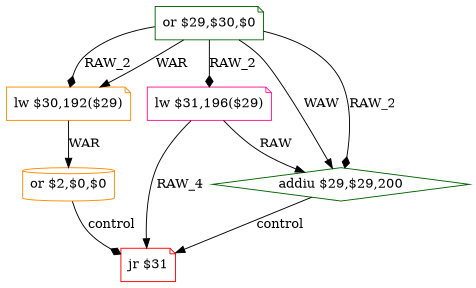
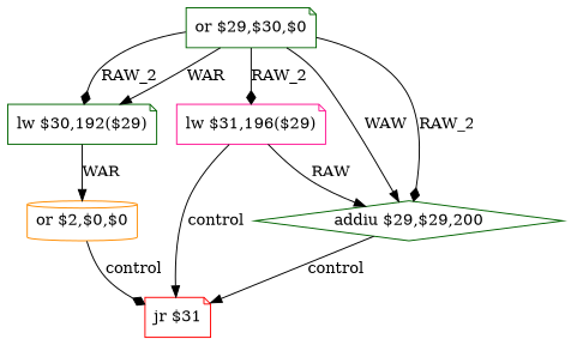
  digraph {
    node [color=darkorange shape=note]
    edge [arrowhead=normal]
    n1 [label="or $2,$0,$0" shape=cylinder]
    n2 [color=red label="jr $31"]
    n3 [color=darkgreen label="or $29,$30,$0"]
    n4 [color=deeppink label="lw $31,196($29)"]
-   n5 [label="lw $30,192($29)"]
+   n5 [color=darkgreen label="lw $30,192($29)"]
    n6 [color=darkgreen label="addiu $29,$29,200" shape=diamond]
    n1 -> n2 [arrowhead=diamond label=control]
    n3 -> n4 [arrowhead=diamond label=RAW_2]
    n3 -> n5 [arrowhead=diamond label=RAW_2]
    n3 -> n5 [label=WAR]
    n3 -> n6 [arrowhead=diamond label=RAW_2]
    n3 -> n6 [label=WAW]
-   n4 -> n2 [label=RAW_4]
+   n4 -> n2 [label=control]
    n4 -> n6 [label=RAW]
    n5 -> n1 [label=WAR]
    n6 -> n2 [label=control]
  }
